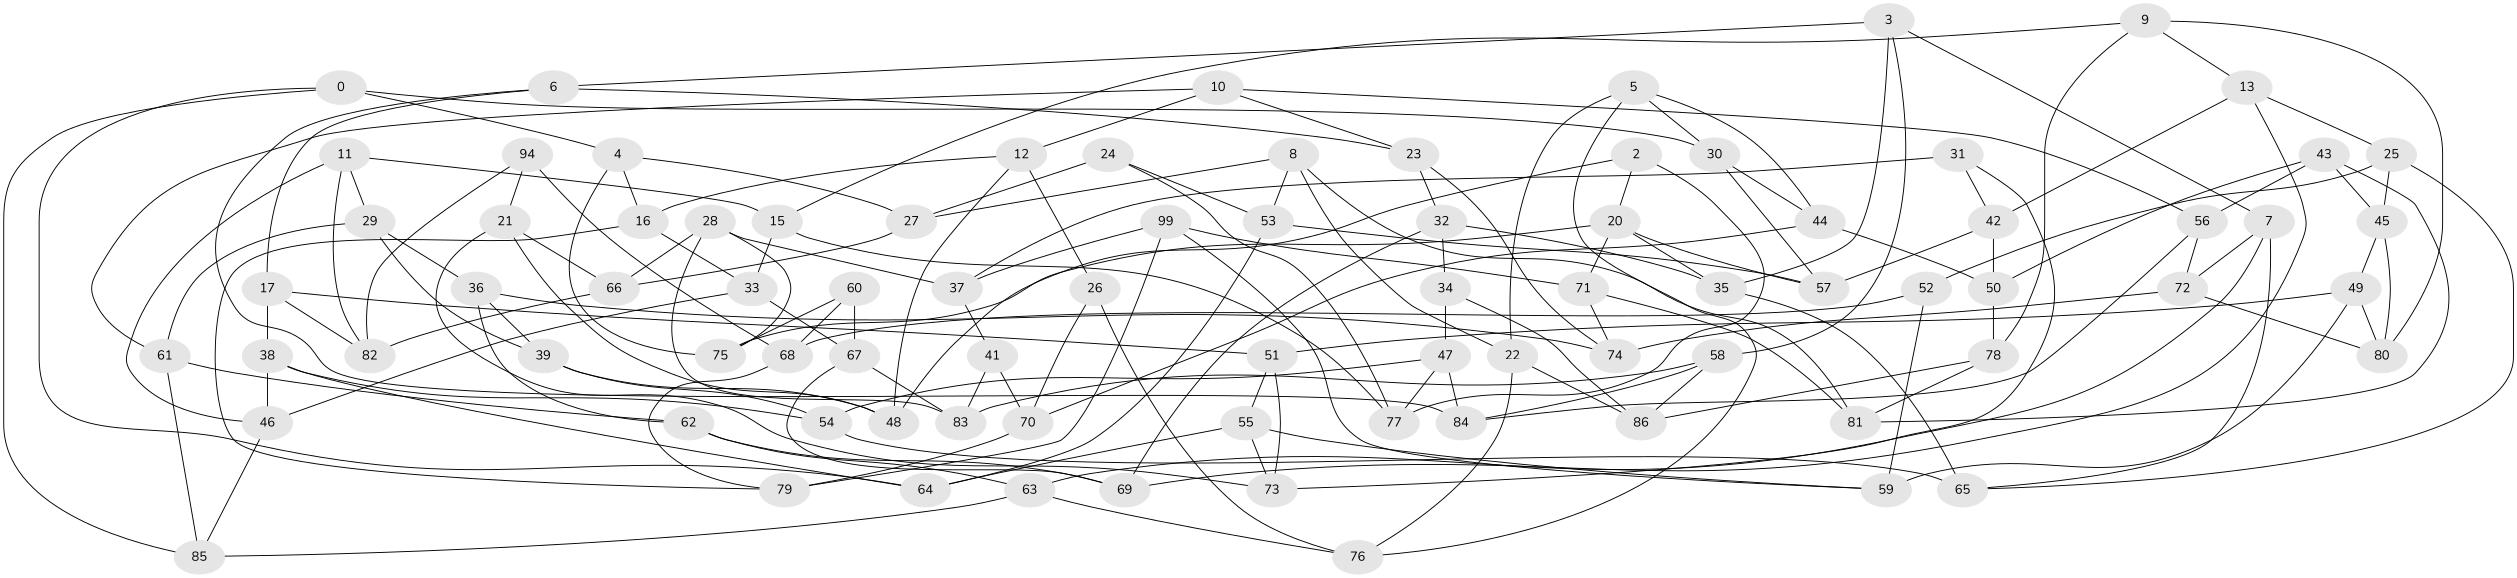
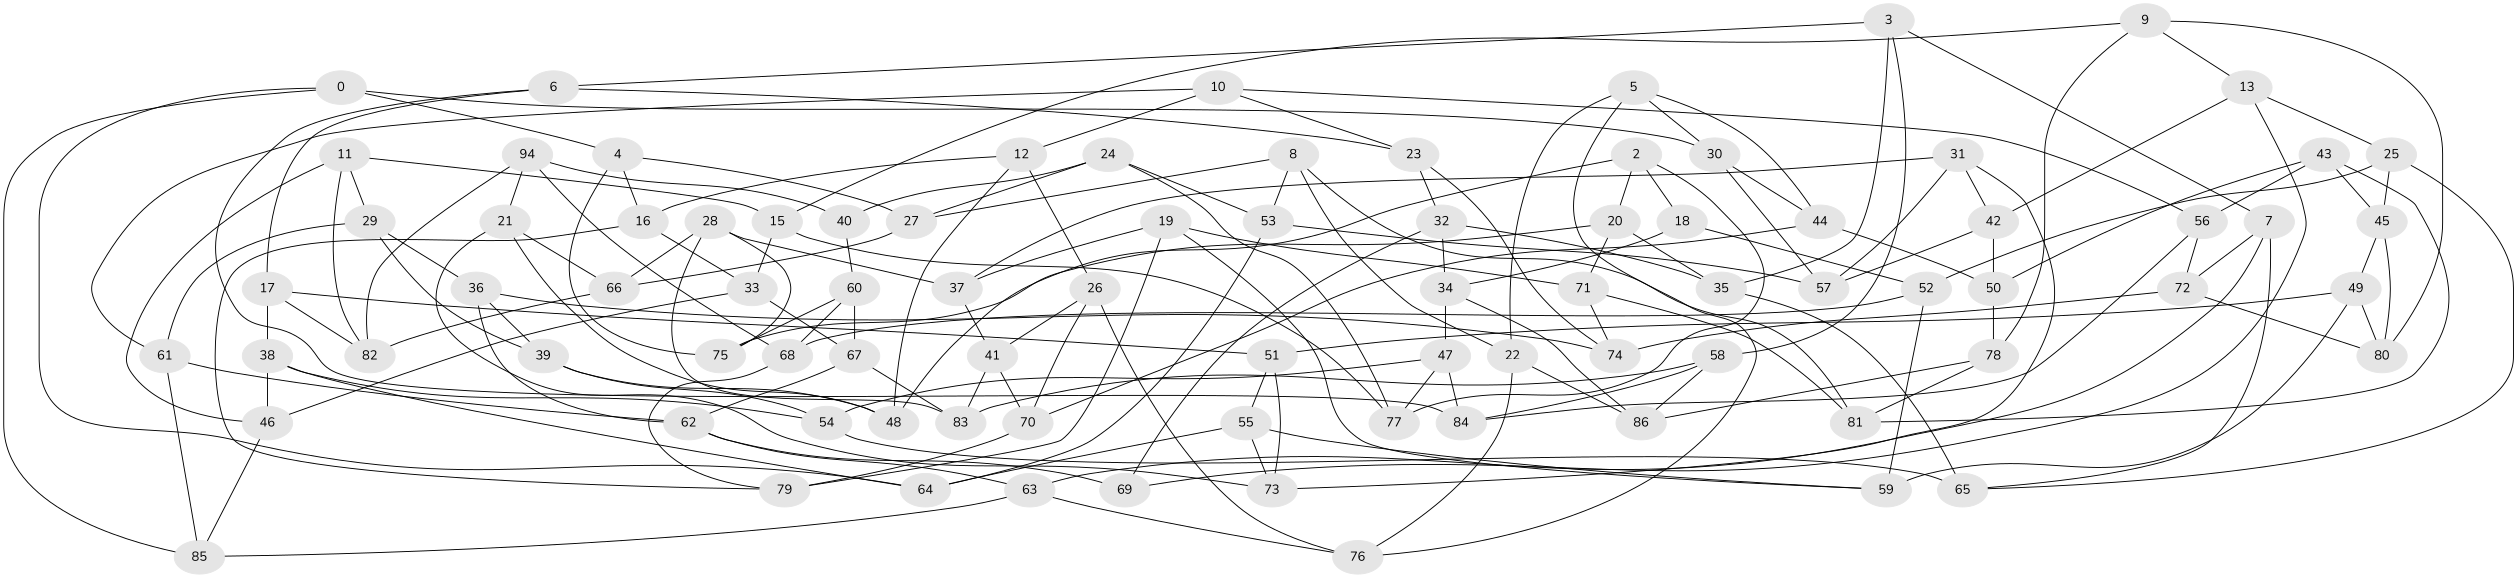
  graph {
    fontname=Nunito
    node [color=gray90 fontname=Nunito style=filled]
    edge [fontname=Nunito]
    n1 [label=0]
    4
    30
    64
    85
    16
    27
    75
    44
    57
    2
+   18
    20
    48
    77
    34
    52
    35
    71
    3
    6
    7
    58
    17
    23
    84
    63
    65
    72
    86
    83
    33
    79
    66
    5
    22
    76
    70
    50
    82
    38
    51
    32
    74
    80
    8
    53
    81
    9
    13
    15
    78
    25
    42
    69
    10
    12
    56
    61
    26
    62
    11
    29
    46
    36
    39
    41
    45
    n69 [label=94]
    21
+   40
    68
    73
    60
    67
    54
    55
    47
    59
-   19 [label=99]
+   19
    37
    24
    49
    28
    31
    43
    n1 -- 4
    n1 -- 30
    n1 -- 64
    n1 -- 85
    4 -- 16
    4 -- 27
    4 -- 75
    30 -- 44
    30 -- 57
    16 -- 33
    16 -- 79
    27 -- 66
    44 -- 70
    44 -- 50
+   2 -- 18
    2 -- 20
    2 -- 48
    2 -- 77
+   18 -- 34
+   18 -- 52
    20 -- 75
    20 -- 35
    20 -- 71
    34 -- 86
    34 -- 47
    52 -- 68
    52 -- 59
    35 -- 65
    71 -- 74
    71 -- 81
    3 -- 35
    3 -- 6
    3 -- 7
    3 -- 58
    6 -- 17
    6 -- 23
    6 -- 84
    7 -- 63
    7 -- 65
    7 -- 72
    58 -- 84
    58 -- 86
    58 -- 83
    17 -- 82
    17 -- 38
    17 -- 51
    23 -- 32
    23 -- 74
    63 -- 85
    63 -- 76
    72 -- 74
    72 -- 80
    33 -- 46
    33 -- 67
    66 -- 82
    5 -- 30
    5 -- 44
    5 -- 22
    5 -- 76
    22 -- 86
    22 -- 76
    70 -- 79
    50 -- 78
    38 -- 64
    38 -- 46
    38 -- 54
    51 -- 73
    51 -- 55
    32 -- 34
    32 -- 35
    32 -- 69
    8 -- 27
    8 -- 22
    8 -- 53
    8 -- 81
    53 -- 64
    53 -- 57
    9 -- 80
    9 -- 13
    9 -- 15
    9 -- 78
    13 -- 25
    13 -- 42
    13 -- 69
    15 -- 77
    15 -- 33
    78 -- 86
    78 -- 81
    25 -- 52
    25 -- 65
    25 -- 45
    42 -- 57
    42 -- 50
    10 -- 23
    10 -- 12
    10 -- 56
    10 -- 61
    12 -- 16
    12 -- 48
    12 -- 26
    56 -- 84
    56 -- 72
    61 -- 85
    61 -- 62
    26 -- 76
    26 -- 70
+   26 -- 41
    62 -- 63
    62 -- 69
    11 -- 82
    11 -- 15
    11 -- 29
    11 -- 46
    29 -- 61
    29 -- 36
    29 -- 39
    46 -- 85
    36 -- 74
    36 -- 62
    36 -- 39
    39 -- 48
    39 -- 54
    41 -- 83
    41 -- 70
    45 -- 80
    45 -- 49
    n69 -- 82
    n69 -- 21
+   n69 -- 40
    n69 -- 68
    21 -- 48
    21 -- 66
    21 -- 73
+   40 -- 60
    68 -- 79
    60 -- 75
    60 -- 68
    60 -- 67
    67 -- 83
-   67 -- 69
+   67 -- 62
    54 -- 65
    55 -- 64
    55 -- 73
    55 -- 59
    47 -- 77
    47 -- 84
    47 -- 54
    19 -- 71
    19 -- 79
    19 -- 59
    19 -- 37
    37 -- 41
    24 -- 27
    24 -- 77
    24 -- 53
+   24 -- 40
    49 -- 51
    49 -- 80
    49 -- 59
    28 -- 75
    28 -- 83
    28 -- 66
    28 -- 37
-   20 -- 57
+   31 -- 57
    31 -- 42
    31 -- 73
    31 -- 37
    43 -- 50
    43 -- 81
    43 -- 56
    43 -- 45
  }
